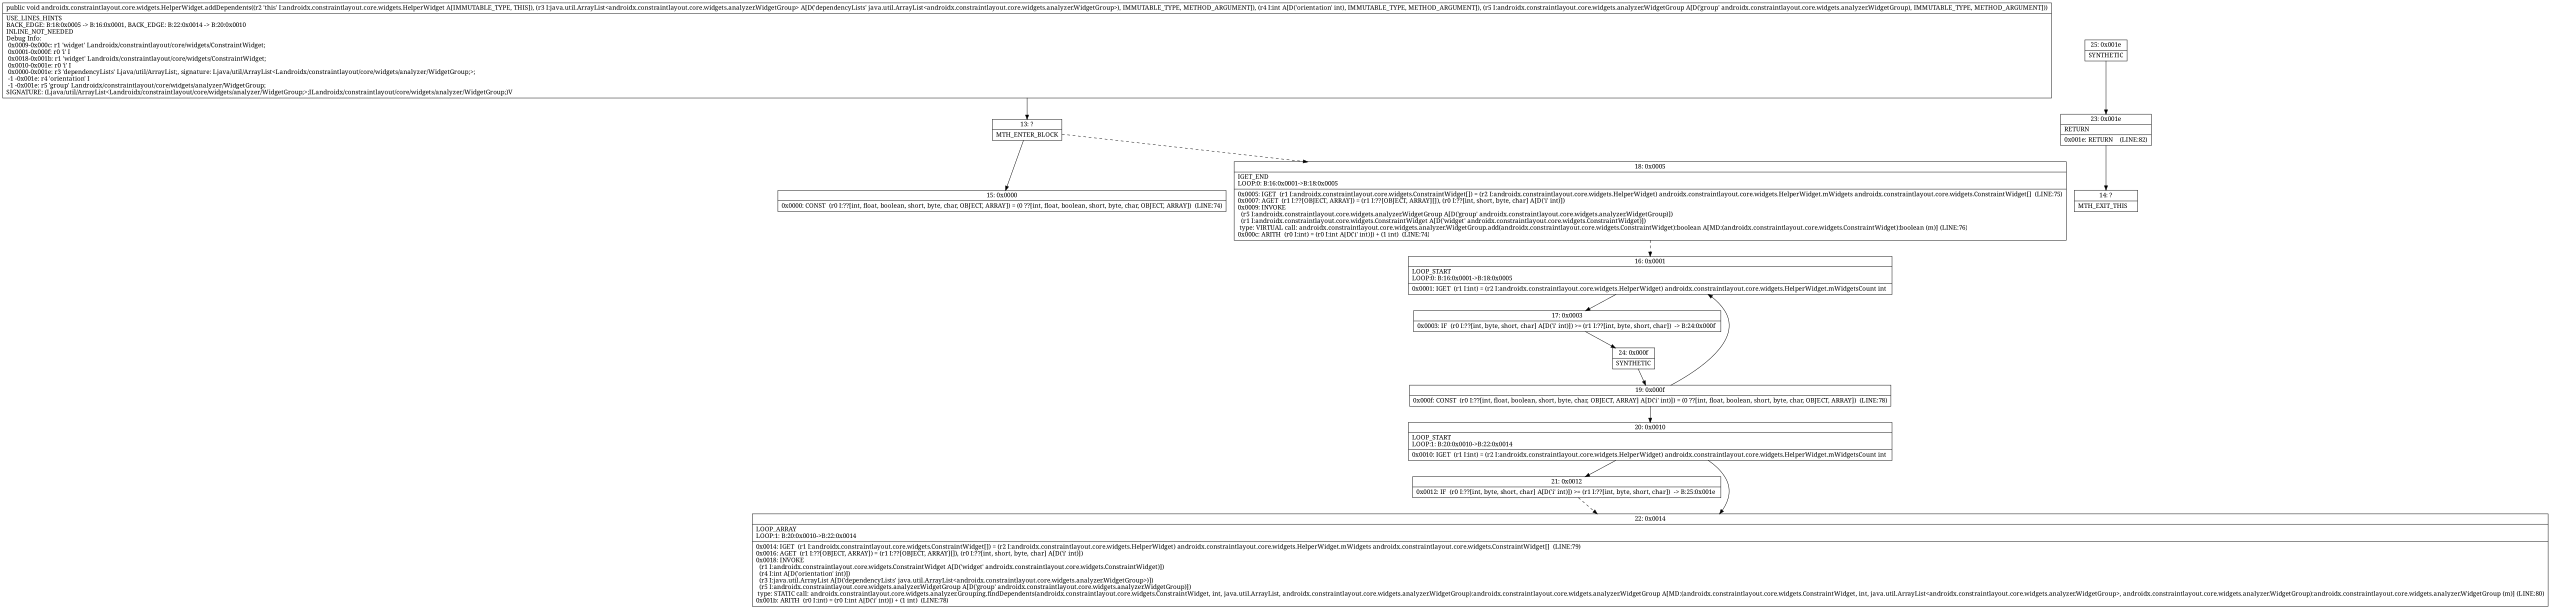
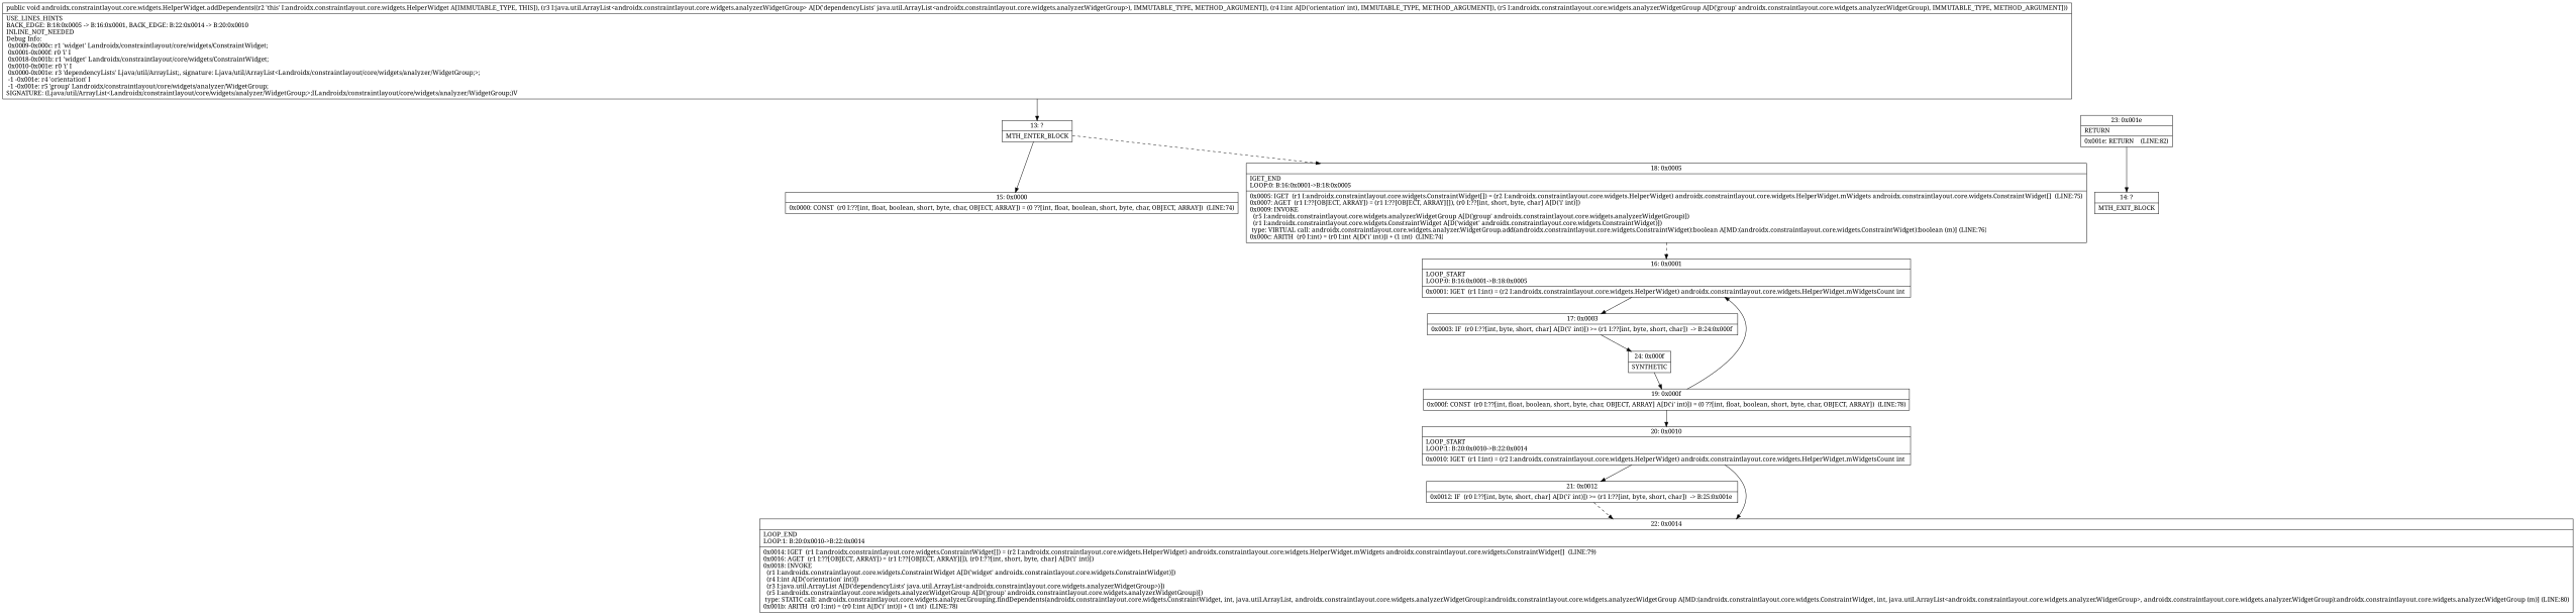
  digraph {
    fontname="Noto Serif"
    node [fontname="Noto Serif" shape=record]
    edge [fontname="Noto Serif"]
    n1 [label="{13\:\ ?|MTH_ENTER_BLOCK\l}"]
    n2 [label="{15\:\ 0x0000|0x0000: CONST  (r0 I:??[int, float, boolean, short, byte, char, OBJECT, ARRAY]) = (0 ??[int, float, boolean, short, byte, char, OBJECT, ARRAY])  (LINE:74)\l}"]
    n3 [label="{18\:\ 0x0005|IGET_END\lLOOP:0: B:16:0x0001\-\>B:18:0x0005\l|0x0005: IGET  (r1 I:androidx.constraintlayout.core.widgets.ConstraintWidget[]) = (r2 I:androidx.constraintlayout.core.widgets.HelperWidget) androidx.constraintlayout.core.widgets.HelperWidget.mWidgets androidx.constraintlayout.core.widgets.ConstraintWidget[]  (LINE:75)\l0x0007: AGET  (r1 I:??[OBJECT, ARRAY]) = (r1 I:??[OBJECT, ARRAY][]), (r0 I:??[int, short, byte, char] A[D('i' int)]) \l0x0009: INVOKE  \l  (r5 I:androidx.constraintlayout.core.widgets.analyzer.WidgetGroup A[D('group' androidx.constraintlayout.core.widgets.analyzer.WidgetGroup)])\l  (r1 I:androidx.constraintlayout.core.widgets.ConstraintWidget A[D('widget' androidx.constraintlayout.core.widgets.ConstraintWidget)])\l type: VIRTUAL call: androidx.constraintlayout.core.widgets.analyzer.WidgetGroup.add(androidx.constraintlayout.core.widgets.ConstraintWidget):boolean A[MD:(androidx.constraintlayout.core.widgets.ConstraintWidget):boolean (m)] (LINE:76)\l0x000c: ARITH  (r0 I:int) = (r0 I:int A[D('i' int)]) + (1 int)  (LINE:74)\l}"]
    n4 [label="{16\:\ 0x0001|LOOP_START\lLOOP:0: B:16:0x0001\-\>B:18:0x0005\l|0x0001: IGET  (r1 I:int) = (r2 I:androidx.constraintlayout.core.widgets.HelperWidget) androidx.constraintlayout.core.widgets.HelperWidget.mWidgetsCount int \l}"]
    n5 [label="{17\:\ 0x0003|0x0003: IF  (r0 I:??[int, byte, short, char] A[D('i' int)]) \>= (r1 I:??[int, byte, short, char])  \-\> B:24:0x000f \l}"]
    n6 [label="{24\:\ 0x000f|SYNTHETIC\l}"]
    n7 [label="{19\:\ 0x000f|0x000f: CONST  (r0 I:??[int, float, boolean, short, byte, char, OBJECT, ARRAY] A[D('i' int)]) = (0 ??[int, float, boolean, short, byte, char, OBJECT, ARRAY])  (LINE:78)\l}"]
    n8 [label="{20\:\ 0x0010|LOOP_START\lLOOP:1: B:20:0x0010\-\>B:22:0x0014\l|0x0010: IGET  (r1 I:int) = (r2 I:androidx.constraintlayout.core.widgets.HelperWidget) androidx.constraintlayout.core.widgets.HelperWidget.mWidgetsCount int \l}"]
    n9 [label="{21\:\ 0x0012|0x0012: IF  (r0 I:??[int, byte, short, char] A[D('i' int)]) \>= (r1 I:??[int, byte, short, char])  \-\> B:25:0x001e \l}"]
-   n10 [label="{22\:\ 0x0014|LOOP_ARRAY\lLOOP:1: B:20:0x0010\-\>B:22:0x0014\l|0x0014: IGET  (r1 I:androidx.constraintlayout.core.widgets.ConstraintWidget[]) = (r2 I:androidx.constraintlayout.core.widgets.HelperWidget) androidx.constraintlayout.core.widgets.HelperWidget.mWidgets androidx.constraintlayout.core.widgets.ConstraintWidget[]  (LINE:79)\l0x0016: AGET  (r1 I:??[OBJECT, ARRAY]) = (r1 I:??[OBJECT, ARRAY][]), (r0 I:??[int, short, byte, char] A[D('i' int)]) \l0x0018: INVOKE  \l  (r1 I:androidx.constraintlayout.core.widgets.ConstraintWidget A[D('widget' androidx.constraintlayout.core.widgets.ConstraintWidget)])\l  (r4 I:int A[D('orientation' int)])\l  (r3 I:java.util.ArrayList A[D('dependencyLists' java.util.ArrayList\<androidx.constraintlayout.core.widgets.analyzer.WidgetGroup\>)])\l  (r5 I:androidx.constraintlayout.core.widgets.analyzer.WidgetGroup A[D('group' androidx.constraintlayout.core.widgets.analyzer.WidgetGroup)])\l type: STATIC call: androidx.constraintlayout.core.widgets.analyzer.Grouping.findDependents(androidx.constraintlayout.core.widgets.ConstraintWidget, int, java.util.ArrayList, androidx.constraintlayout.core.widgets.analyzer.WidgetGroup):androidx.constraintlayout.core.widgets.analyzer.WidgetGroup A[MD:(androidx.constraintlayout.core.widgets.ConstraintWidget, int, java.util.ArrayList\<androidx.constraintlayout.core.widgets.analyzer.WidgetGroup\>, androidx.constraintlayout.core.widgets.analyzer.WidgetGroup):androidx.constraintlayout.core.widgets.analyzer.WidgetGroup (m)] (LINE:80)\l0x001b: ARITH  (r0 I:int) = (r0 I:int A[D('i' int)]) + (1 int)  (LINE:78)\l}"]
-   n11 [label="{25\:\ 0x001e|SYNTHETIC\l}"]
+   n10 [label="{22\:\ 0x0014|LOOP_END\lLOOP:1: B:20:0x0010\-\>B:22:0x0014\l|0x0014: IGET  (r1 I:androidx.constraintlayout.core.widgets.ConstraintWidget[]) = (r2 I:androidx.constraintlayout.core.widgets.HelperWidget) androidx.constraintlayout.core.widgets.HelperWidget.mWidgets androidx.constraintlayout.core.widgets.ConstraintWidget[]  (LINE:79)\l0x0016: AGET  (r1 I:??[OBJECT, ARRAY]) = (r1 I:??[OBJECT, ARRAY][]), (r0 I:??[int, short, byte, char] A[D('i' int)]) \l0x0018: INVOKE  \l  (r1 I:androidx.constraintlayout.core.widgets.ConstraintWidget A[D('widget' androidx.constraintlayout.core.widgets.ConstraintWidget)])\l  (r4 I:int A[D('orientation' int)])\l  (r3 I:java.util.ArrayList A[D('dependencyLists' java.util.ArrayList\<androidx.constraintlayout.core.widgets.analyzer.WidgetGroup\>)])\l  (r5 I:androidx.constraintlayout.core.widgets.analyzer.WidgetGroup A[D('group' androidx.constraintlayout.core.widgets.analyzer.WidgetGroup)])\l type: STATIC call: androidx.constraintlayout.core.widgets.analyzer.Grouping.findDependents(androidx.constraintlayout.core.widgets.ConstraintWidget, int, java.util.ArrayList, androidx.constraintlayout.core.widgets.analyzer.WidgetGroup):androidx.constraintlayout.core.widgets.analyzer.WidgetGroup A[MD:(androidx.constraintlayout.core.widgets.ConstraintWidget, int, java.util.ArrayList\<androidx.constraintlayout.core.widgets.analyzer.WidgetGroup\>, androidx.constraintlayout.core.widgets.analyzer.WidgetGroup):androidx.constraintlayout.core.widgets.analyzer.WidgetGroup (m)] (LINE:80)\l0x001b: ARITH  (r0 I:int) = (r0 I:int A[D('i' int)]) + (1 int)  (LINE:78)\l}"]
    n12 [label="{23\:\ 0x001e|RETURN\l|0x001e: RETURN    (LINE:82)\l}"]
-   n13 [label="{14\:\ ?|MTH_EXIT_THIS\l}"]
+   n13 [label="{14\:\ ?|MTH_EXIT_BLOCK\l}"]
    n14 [label="{public void androidx.constraintlayout.core.widgets.HelperWidget.addDependents((r2 'this' I:androidx.constraintlayout.core.widgets.HelperWidget A[IMMUTABLE_TYPE, THIS]), (r3 I:java.util.ArrayList\<androidx.constraintlayout.core.widgets.analyzer.WidgetGroup\> A[D('dependencyLists' java.util.ArrayList\<androidx.constraintlayout.core.widgets.analyzer.WidgetGroup\>), IMMUTABLE_TYPE, METHOD_ARGUMENT]), (r4 I:int A[D('orientation' int), IMMUTABLE_TYPE, METHOD_ARGUMENT]), (r5 I:androidx.constraintlayout.core.widgets.analyzer.WidgetGroup A[D('group' androidx.constraintlayout.core.widgets.analyzer.WidgetGroup), IMMUTABLE_TYPE, METHOD_ARGUMENT]))  | USE_LINES_HINTS\lBACK_EDGE: B:18:0x0005 \-\> B:16:0x0001, BACK_EDGE: B:22:0x0014 \-\> B:20:0x0010\lINLINE_NOT_NEEDED\lDebug Info:\l  0x0009\-0x000c: r1 'widget' Landroidx\/constraintlayout\/core\/widgets\/ConstraintWidget;\l  0x0001\-0x000f: r0 'i' I\l  0x0018\-0x001b: r1 'widget' Landroidx\/constraintlayout\/core\/widgets\/ConstraintWidget;\l  0x0010\-0x001e: r0 'i' I\l  0x0000\-0x001e: r3 'dependencyLists' Ljava\/util\/ArrayList;, signature: Ljava\/util\/ArrayList\<Landroidx\/constraintlayout\/core\/widgets\/analyzer\/WidgetGroup;\>;\l  \-1 \-0x001e: r4 'orientation' I\l  \-1 \-0x001e: r5 'group' Landroidx\/constraintlayout\/core\/widgets\/analyzer\/WidgetGroup;\lSIGNATURE: (Ljava\/util\/ArrayList\<Landroidx\/constraintlayout\/core\/widgets\/analyzer\/WidgetGroup;\>;ILandroidx\/constraintlayout\/core\/widgets\/analyzer\/WidgetGroup;)V\l}"]
    n1 -> n2
    n1 -> n3 [style=dashed]
    n3 -> n4 [style=dashed]
    n4 -> n5
    n5 -> n6
    n6 -> n7
    n7 -> n4
    n7 -> n8
    n8 -> n9
    n8 -> n10
    n9 -> n10 [style=dashed]
-   n11 -> n12
    n12 -> n13
    n14 -> n1
  }
